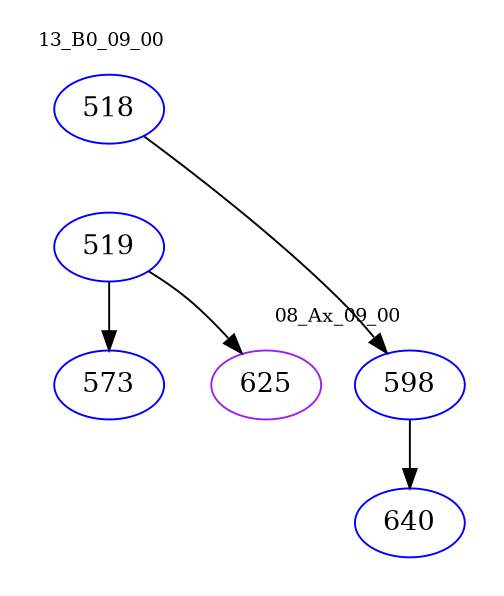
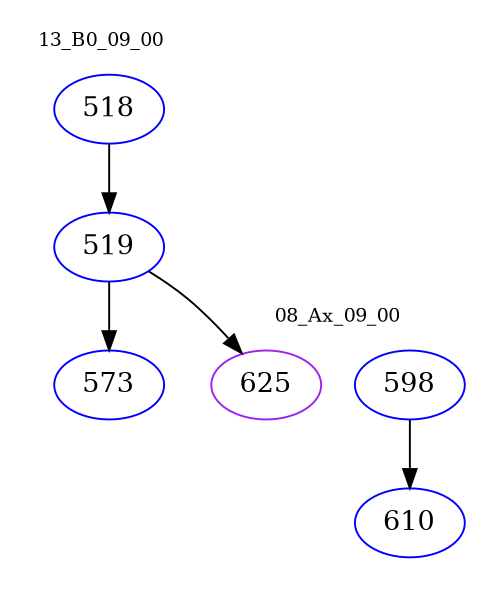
  digraph {
    node [color=blue]
    edge [color=black]
    n1 [label=598]
-   n2 [label=640]
+   n2 [label=610]
    n3 [color=purple label=625]
    n4 [label=518]
    n5 [label=519]
    n6 [label=573]
    subgraph cluster_1 {
      color=white
      fontsize=10
      label="08_Ax_09_00"
      n1
      n2
      n3
    }
    subgraph cluster_2 {
      color=white
      fontsize=10
      label="13_B0_09_00"
      n4
      n5
      n6
    }
    n1 -> n2
-   n4 -> n1
+   n4 -> n5
    n5 -> n3
    n5 -> n6
  }
